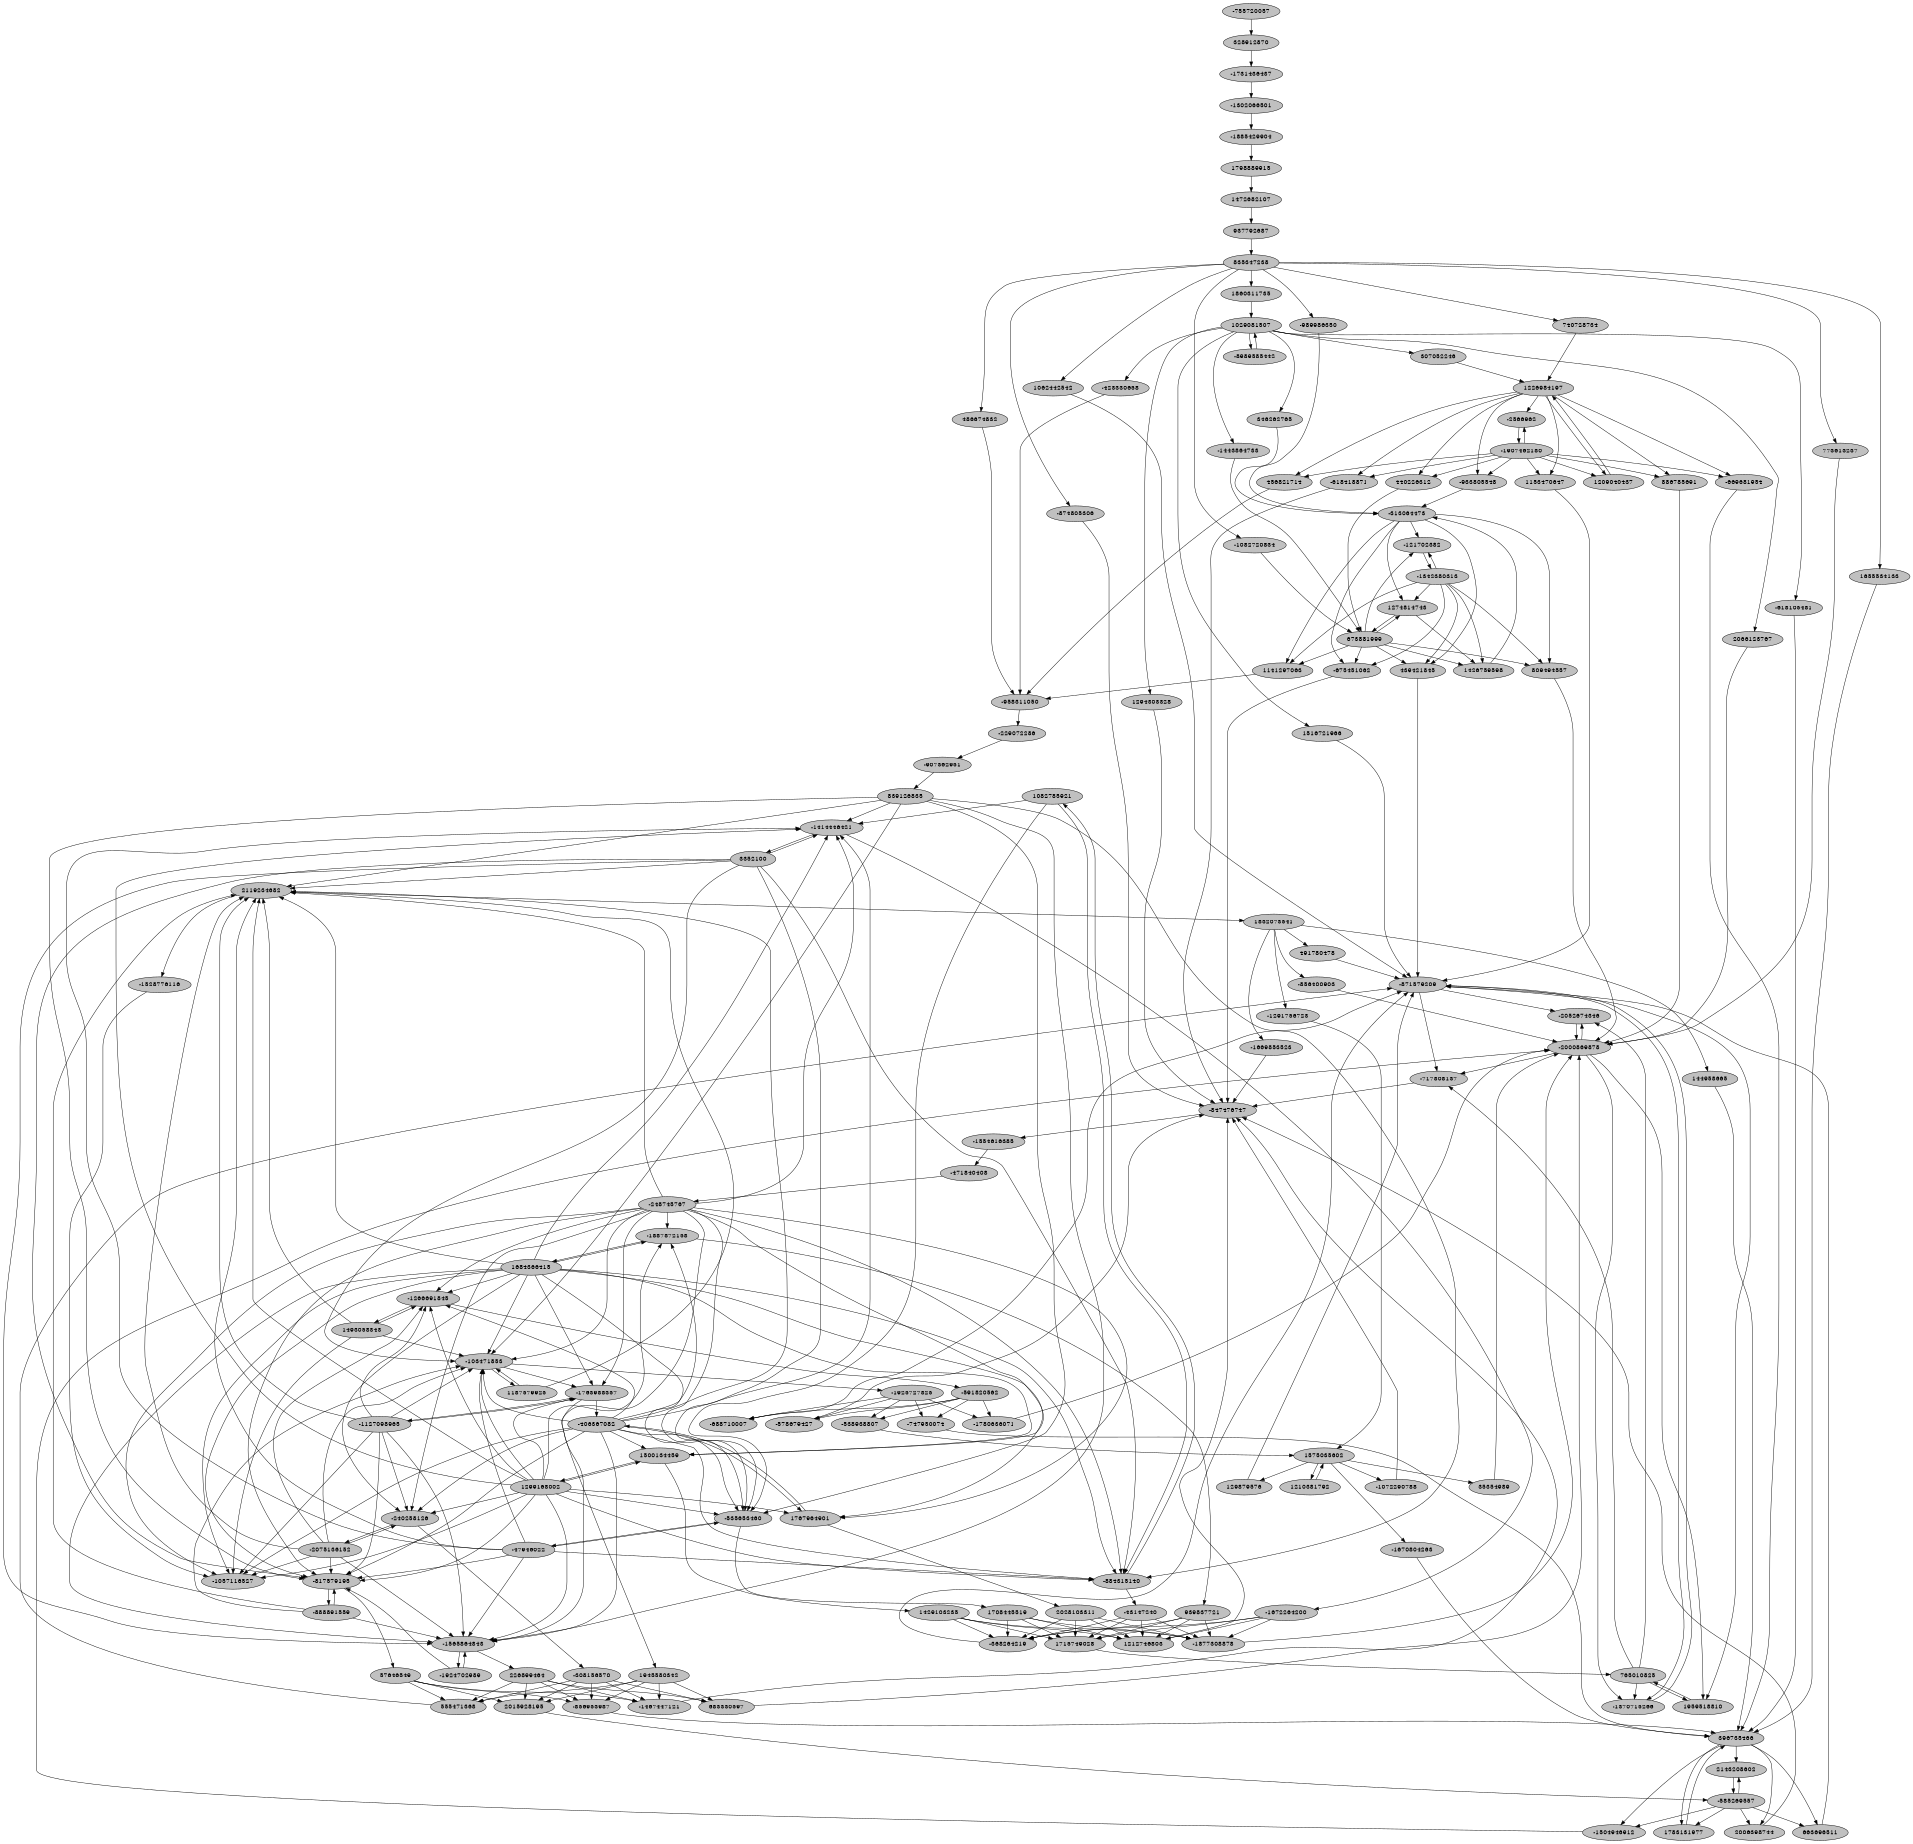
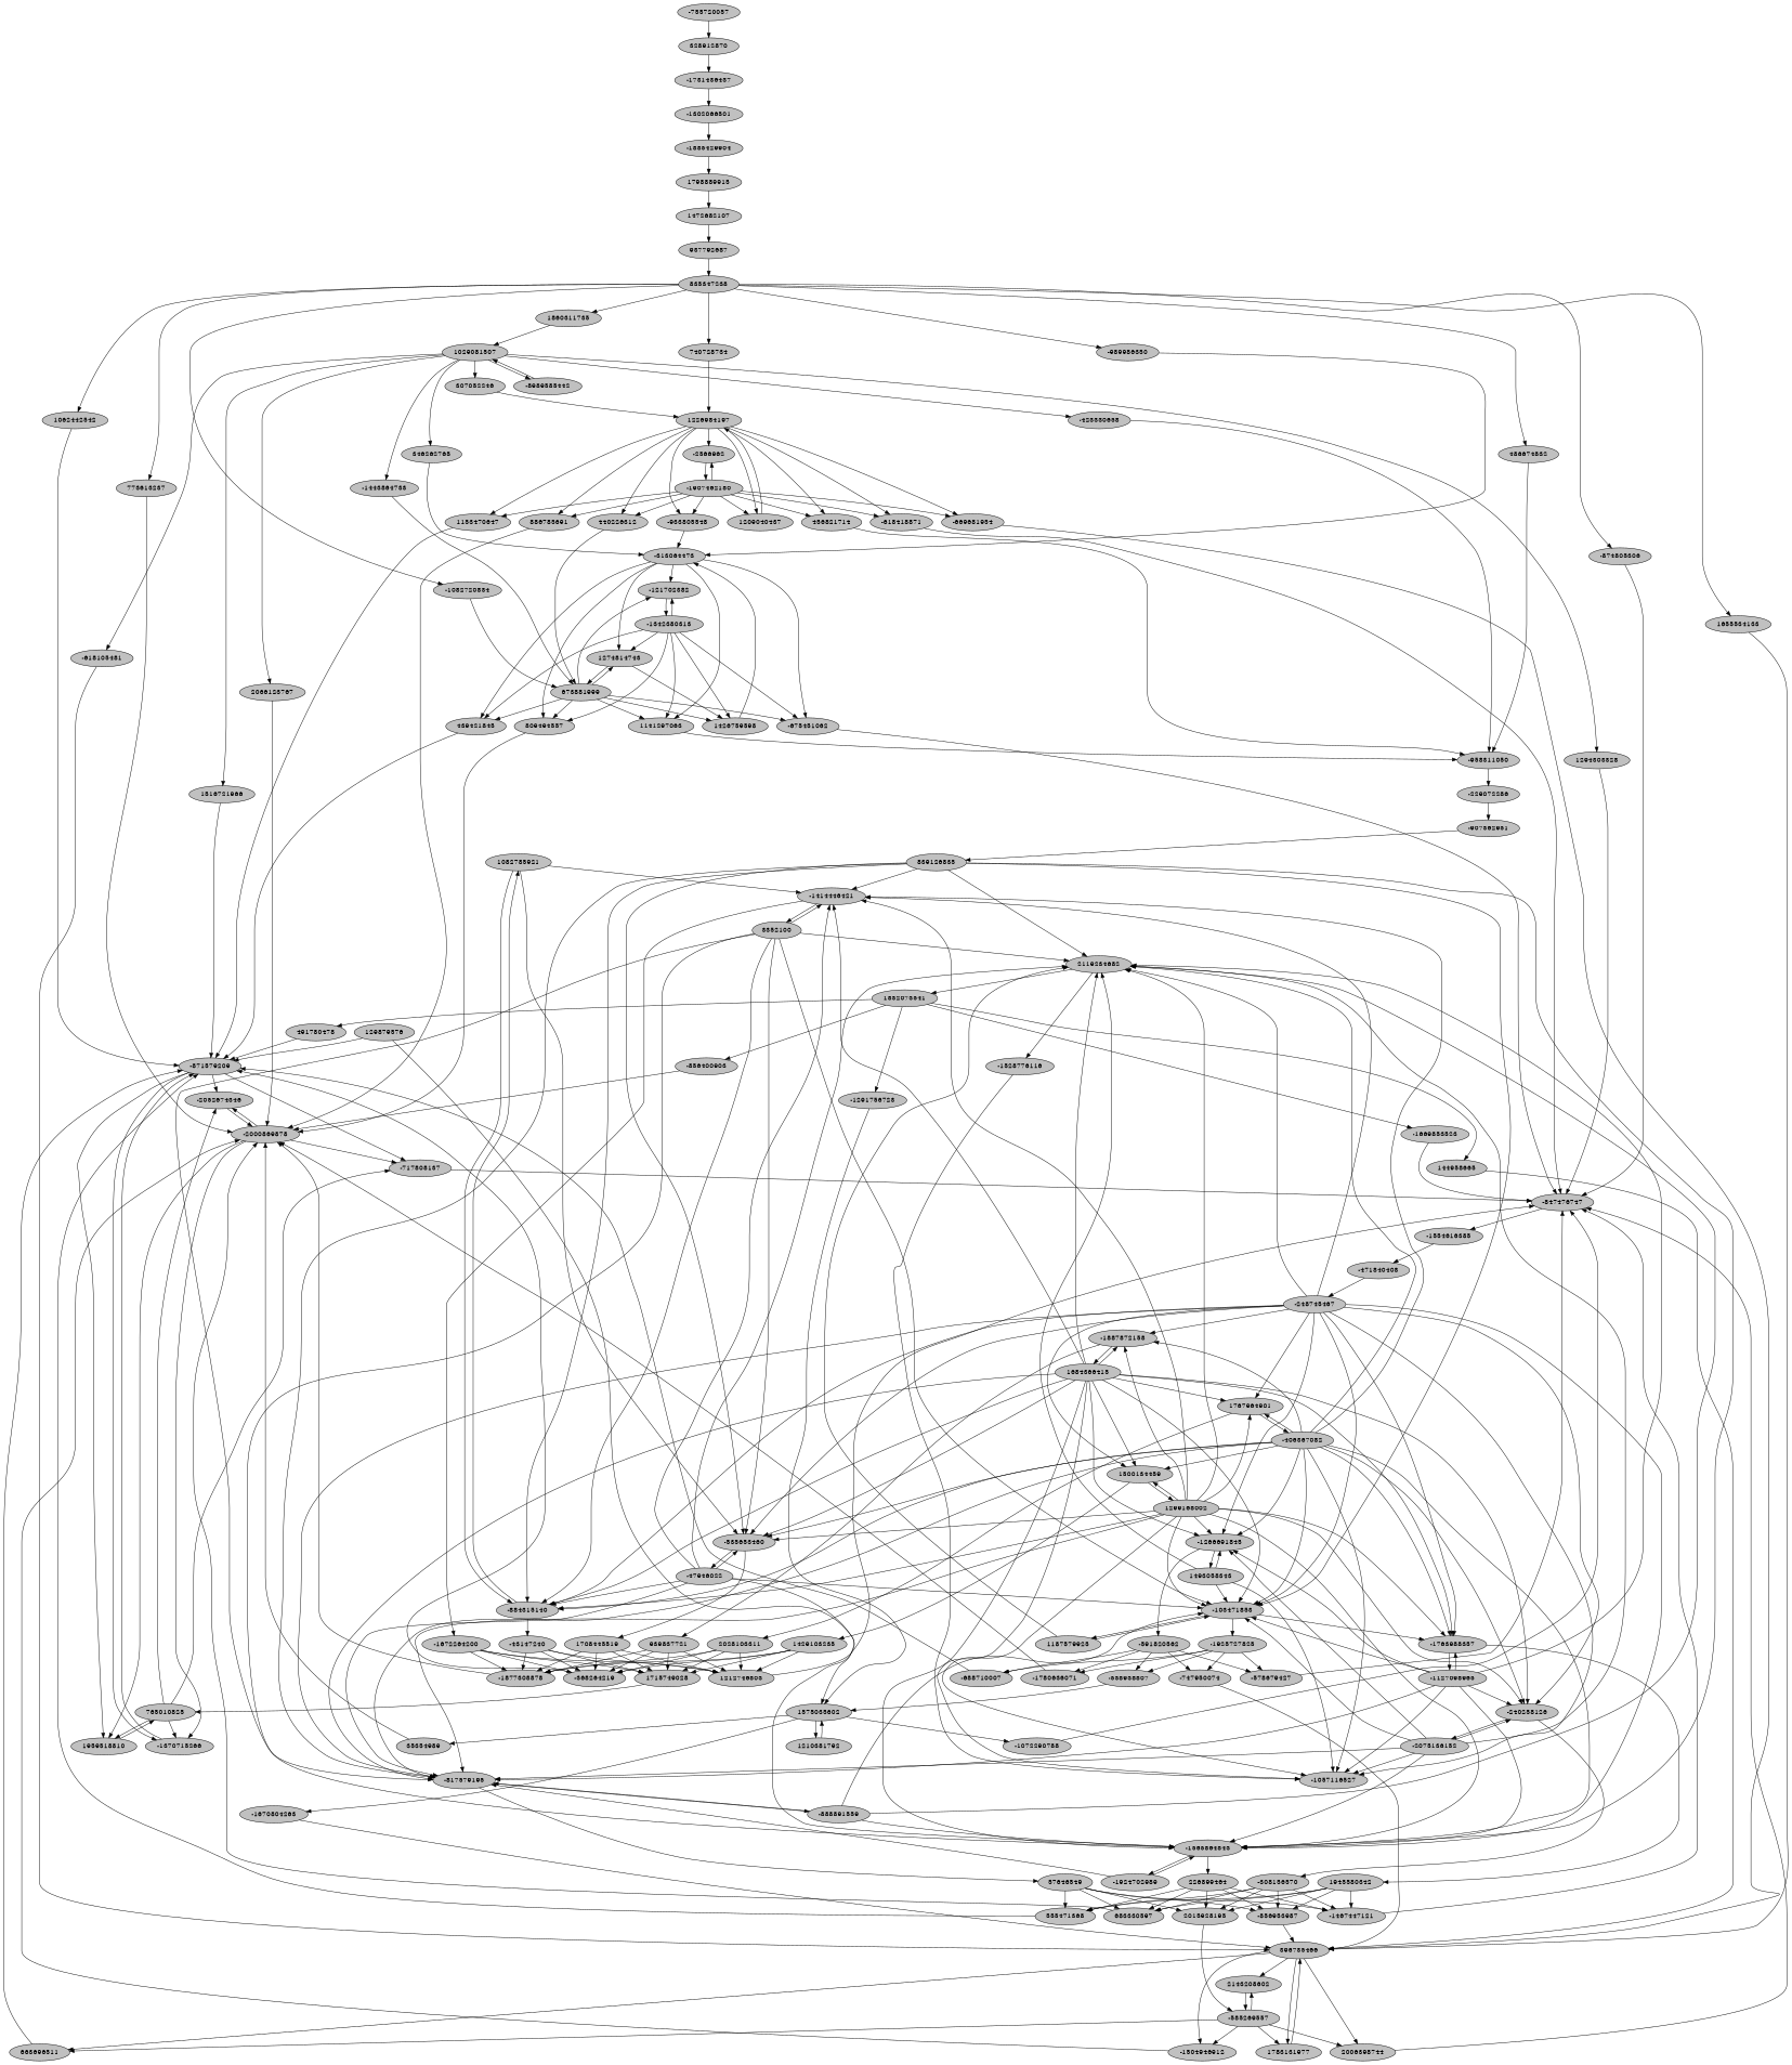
  digraph {
    node [fillcolor=gray style=filled]
    1082785921
    -1414446421
    -535653460
    -884315140
    3352100
    -1672264200
    -47946022
    1708445519
    -43147240
    -103471853
    -817579195
    -1565864843
    2119234682
    1212746803
    1715749028
    -1877308878
    -368264219
    1029081507
    2066123767
    1294303328
    1516721966
    -423330658
    346262765
    -618105481
    n25 [label=-8989585442]
    -1443864733
    307052246
    -2000869878
    -847476747
    -871579209
    -958311050
    -313064473
    396735466
    673881999
    1226984197
    -2052674346
    -1370715266
    1959518810
    -717808137
    765010825
    -1554616385
    1209040437
    456821714
    440226312
    -618418871
    1153470647
    -933805548
    -669681954
    886785691
    -2566962
    -1907462180
    1429103235
-   -248745767
+   -248745767 [label=-248745467]
    -240258126
    1500134459
    -1763988357
    -1057116527
    1767964901
    -1266691845
    -1887872158
    1187579925
    -1925727825
    -2075136152
    -308156570
    57646549
    -888891559
    -1924702989
    226899464
    1299168002
    -1127098965
    1945580342
    -406367082
    2028103311
    -591820562
    1493058343
    -1528776116
    1832073541
    939837721
    1684366415
    1426759598
    n81 [label=439421845]
    -675451062
    -121702382
    1141297063
    809494557
    1274814743
    -1342380313
    -229072286
    -1780636071
    -747950074
    -578679427
    -538938807
    -688710007
    328912870
    -1731436437
    -1302066501
    -1885429904
    835347238
    1062442542
    486674832
    773613237
    -989986350
    1860311735
    740728734
    -874805306
    -1082720834
    1655534133
    1798889915
    1575035602
    -1467447121
    2015928195
    555471368
    -856953987
    683330597
    129879576
    1472682107
    937792687
    -585269557
    663696511
    2143208602
    -1504946912
    1783131977
    2006398744
    491780478
    -1291756723
    -856400903
    -1669853523
    144958665
    -1072290788
    1210381792
    35354989
    -1670804263
    -471840408
    839126835
    -907362951
    -755720057
    1082785921 -> -1414446421
    1082785921 -> -535653460
    1082785921 -> -884315140
    -1414446421 -> 3352100
    -1414446421 -> -1672264200
    -535653460 -> -47946022
    -535653460 -> 1708445519
    -884315140 -> 1082785921
    -884315140 -> -43147240
    3352100 -> -1414446421
    3352100 -> -535653460
    3352100 -> -884315140
    3352100 -> -103471853
    3352100 -> -817579195
    3352100 -> -1565864843
    3352100 -> 2119234682
    -1672264200 -> 1212746803
    -1672264200 -> 1715749028
    -1672264200 -> -1877308878
    -1672264200 -> -368264219
    -47946022 -> -1414446421
    -47946022 -> -535653460
    -47946022 -> -884315140
    -47946022 -> -103471853
    -47946022 -> -817579195
    -47946022 -> -1565864843
    -47946022 -> 2119234682
    1708445519 -> 1212746803
    1708445519 -> 1715749028
    1708445519 -> -1877308878
    1708445519 -> -368264219
    -43147240 -> 1212746803
    -43147240 -> 1715749028
    -43147240 -> -1877308878
    -43147240 -> -368264219
    -103471853 -> -1763988357
    -103471853 -> 1187579925
    -103471853 -> -1925727825
    -817579195 -> 57646549
    -817579195 -> -888891559
    -1565864843 -> -1924702989
    -1565864843 -> 226899464
    2119234682 -> -1528776116
    2119234682 -> 1832073541
    1212746803 -> -847476747
    1715749028 -> 765010825
    -1877308878 -> -2000869878
    -368264219 -> -871579209
    1029081507 -> 2066123767
    1029081507 -> 1294303328
    1029081507 -> 1516721966
    1029081507 -> -423330658
    1029081507 -> 346262765
    1029081507 -> -618105481
    1029081507 -> n25
    1029081507 -> -1443864733
    1029081507 -> 307052246
    2066123767 -> -2000869878
    1294303328 -> -847476747
    1516721966 -> -871579209
    -423330658 -> -958311050
    346262765 -> -313064473
    -618105481 -> 396735466
    n25 -> 1029081507
    -1443864733 -> 673881999
    307052246 -> 1226984197
    -2000869878 -> -2052674346
    -2000869878 -> -1370715266
    -2000869878 -> 1959518810
    -2000869878 -> -717808137
    -847476747 -> -1554616385
    -871579209 -> -2052674346
    -871579209 -> -1370715266
    -871579209 -> 1959518810
    -871579209 -> -717808137
    -958311050 -> -229072286
    -313064473 -> n81
    -313064473 -> -675451062
    -313064473 -> -121702382
    -313064473 -> 1141297063
    -313064473 -> 809494557
    -313064473 -> 1274814743
    396735466 -> 663696511
    396735466 -> 2143208602
    396735466 -> -1504946912
    396735466 -> 1783131977
    396735466 -> 2006398744
    673881999 -> 1426759598
    673881999 -> n81
    673881999 -> -675451062
    673881999 -> -121702382
    673881999 -> 1141297063
    673881999 -> 809494557
    673881999 -> 1274814743
    1226984197 -> 1209040437
    1226984197 -> 456821714
    1226984197 -> 440226312
    1226984197 -> -618418871
    1226984197 -> 1153470647
    1226984197 -> -933805548
    1226984197 -> -669681954
    1226984197 -> 886785691
    1226984197 -> -2566962
    -2052674346 -> -2000869878
    -1370715266 -> -871579209
    1959518810 -> 765010825
    -717808137 -> -847476747
    765010825 -> -2052674346
    765010825 -> -1370715266
    765010825 -> 1959518810
    765010825 -> -717808137
    -1554616385 -> -471840408
    1209040437 -> 1226984197
    456821714 -> -958311050
    440226312 -> 673881999
    -618418871 -> -847476747
    1153470647 -> -871579209
    -933805548 -> -313064473
    -669681954 -> 396735466
    886785691 -> -2000869878
    -2566962 -> -1907462180
    -1907462180 -> 1209040437
    -1907462180 -> 456821714
    -1907462180 -> 440226312
    -1907462180 -> -618418871
    -1907462180 -> 1153470647
    -1907462180 -> -933805548
    -1907462180 -> -669681954
    -1907462180 -> 886785691
    -1907462180 -> -2566962
    1429103235 -> 1212746803
    1429103235 -> 1715749028
    1429103235 -> -1877308878
    1429103235 -> -368264219
    -248745767 -> -1414446421
    -248745767 -> -535653460
    -248745767 -> -884315140
    -248745767 -> -103471853
    -248745767 -> -817579195
    -248745767 -> -1565864843
    -248745767 -> 2119234682
    -248745767 -> -240258126
    -248745767 -> 1500134459
    -248745767 -> -1763988357
    -248745767 -> -1057116527
    -248745767 -> 1767964901
    -248745767 -> -1266691845
    -248745767 -> -1887872158
    -240258126 -> -2075136152
    -240258126 -> -308156570
    1500134459 -> 1429103235
    1500134459 -> 1299168002
    -1763988357 -> -1127098965
    -1763988357 -> 1945580342
    1767964901 -> -406367082
    1767964901 -> 2028103311
    -1266691845 -> -591820562
    -1266691845 -> 1493058343
    -1887872158 -> 939837721
    -1887872158 -> 1684366415
    1187579925 -> -103471853
    1187579925 -> 2119234682
    -1925727825 -> -1780636071
    -1925727825 -> -747950074
    -1925727825 -> -578679427
    -1925727825 -> -538938807
    -1925727825 -> -688710007
    -2075136152 -> -103471853
    -2075136152 -> -817579195
    -2075136152 -> -1565864843
    -2075136152 -> 2119234682
    -2075136152 -> -240258126
    -2075136152 -> -1057116527
    -2075136152 -> -1266691845
    -308156570 -> -1467447121
    -308156570 -> 2015928195
    -308156570 -> 555471368
    -308156570 -> -856953987
    -308156570 -> 683330597
    57646549 -> -1467447121
    57646549 -> 2015928195
    57646549 -> 555471368
    57646549 -> -856953987
+   57646549 -> 683330597
    -888891559 -> -103471853
    -888891559 -> -817579195
    -888891559 -> -1565864843
    -888891559 -> 2119234682
    -1924702989 -> -817579195
    -1924702989 -> -1565864843
    226899464 -> -1467447121
    226899464 -> 2015928195
    226899464 -> 555471368
    226899464 -> -856953987
    226899464 -> 683330597
    1299168002 -> -1414446421
    1299168002 -> -535653460
    1299168002 -> -884315140
    1299168002 -> -103471853
    1299168002 -> -817579195
    1299168002 -> -1565864843
    1299168002 -> 2119234682
    1299168002 -> -240258126
    1299168002 -> 1500134459
    1299168002 -> -1763988357
    1299168002 -> -1057116527
    1299168002 -> 1767964901
    1299168002 -> -1266691845
    1299168002 -> -1887872158
    -1127098965 -> -103471853
    -1127098965 -> -817579195
    -1127098965 -> -1565864843
    -1127098965 -> 2119234682
    -1127098965 -> -240258126
    -1127098965 -> -1763988357
    -1127098965 -> -1057116527
    -1127098965 -> -1266691845
    1945580342 -> -1467447121
    1945580342 -> 2015928195
    1945580342 -> 555471368
    1945580342 -> -856953987
    1945580342 -> 683330597
    -406367082 -> -1414446421
    -406367082 -> -535653460
    -406367082 -> -884315140
    -406367082 -> -103471853
    -406367082 -> -817579195
    -406367082 -> -1565864843
    -406367082 -> 2119234682
    -406367082 -> -240258126
    -406367082 -> 1500134459
-   -1763988357 -> -406367082
+   -406367082 -> -1763988357
    -406367082 -> -1057116527
    -406367082 -> 1767964901
    -406367082 -> -1266691845
    -406367082 -> -1887872158
    2028103311 -> 1212746803
    2028103311 -> 1715749028
    2028103311 -> -1877308878
    2028103311 -> -368264219
    -591820562 -> -1780636071
    -591820562 -> -747950074
    -591820562 -> -578679427
    -591820562 -> -538938807
    -591820562 -> -688710007
    1493058343 -> -103471853
    1493058343 -> 2119234682
    1493058343 -> -1057116527
    1493058343 -> -1266691845
    -1528776116 -> -1057116527
    1832073541 -> 491780478
    1832073541 -> -1291756723
    1832073541 -> -856400903
    1832073541 -> -1669853523
    1832073541 -> 144958665
    939837721 -> 1212746803
    939837721 -> 1715749028
    939837721 -> -1877308878
    939837721 -> -368264219
    1684366415 -> -1414446421
    1684366415 -> -535653460
    1684366415 -> -884315140
    1684366415 -> -103471853
    1684366415 -> -817579195
    1684366415 -> -1565864843
    1684366415 -> 2119234682
    1684366415 -> -240258126
    1684366415 -> 1500134459
    1684366415 -> -1763988357
    1684366415 -> -1057116527
    1684366415 -> 1767964901
    1684366415 -> -1266691845
    1684366415 -> -1887872158
    1426759598 -> -313064473
    n81 -> -871579209
    -675451062 -> -847476747
    -121702382 -> -1342380313
    1141297063 -> -958311050
    809494557 -> -2000869878
    1274814743 -> 673881999
    1274814743 -> 1426759598
    -1342380313 -> 1426759598
    -1342380313 -> n81
    -1342380313 -> -675451062
    -1342380313 -> -121702382
    -1342380313 -> 1141297063
    -1342380313 -> 809494557
    -1342380313 -> 1274814743
    -229072286 -> -907362951
    -1780636071 -> -2000869878
    -747950074 -> 396735466
    -578679427 -> -847476747
    -538938807 -> 1575035602
    -688710007 -> -871579209
    328912870 -> -1731436437
    -1731436437 -> -1302066501
    -1302066501 -> -1885429904
    -1885429904 -> 1798889915
    835347238 -> 1062442542
    835347238 -> 486674832
    835347238 -> 773613237
    835347238 -> -989986350
    835347238 -> 1860311735
    835347238 -> 740728734
    835347238 -> -874805306
    835347238 -> -1082720834
    835347238 -> 1655534133
    1062442542 -> -871579209
    486674832 -> -958311050
    773613237 -> -2000869878
    -989986350 -> -313064473
    1860311735 -> 1029081507
    740728734 -> 1226984197
    -874805306 -> -847476747
    -1082720834 -> 673881999
    1655534133 -> 396735466
    1798889915 -> 1472682107
-   1575035602 -> 129879576
+   129879576 -> 1575035602
    1575035602 -> -1072290788
    1575035602 -> 1210381792
    1575035602 -> 35354989
    1575035602 -> -1670804263
    -1467447121 -> -847476747
    2015928195 -> -585269557
    555471368 -> -871579209
    -856953987 -> 396735466
    683330597 -> -2000869878
    129879576 -> -871579209
    1472682107 -> 937792687
    937792687 -> 835347238
    -585269557 -> 663696511
    -585269557 -> 2143208602
    -585269557 -> -1504946912
    -585269557 -> 1783131977
    -585269557 -> 2006398744
    663696511 -> -871579209
    2143208602 -> -585269557
    -1504946912 -> -2000869878
    1783131977 -> 396735466
    2006398744 -> -847476747
    491780478 -> -871579209
    -1291756723 -> 1575035602
    -856400903 -> -2000869878
    -1669853523 -> -847476747
    144958665 -> 396735466
    -1072290788 -> -847476747
    1210381792 -> 1575035602
    35354989 -> -2000869878
    -1670804263 -> 396735466
    -471840408 -> -248745767
    839126835 -> -1414446421
    839126835 -> -535653460
    839126835 -> -884315140
    839126835 -> -103471853
    839126835 -> -817579195
    839126835 -> -1565864843
    839126835 -> 2119234682
    -907362951 -> 839126835
    -755720057 -> 328912870
  }
